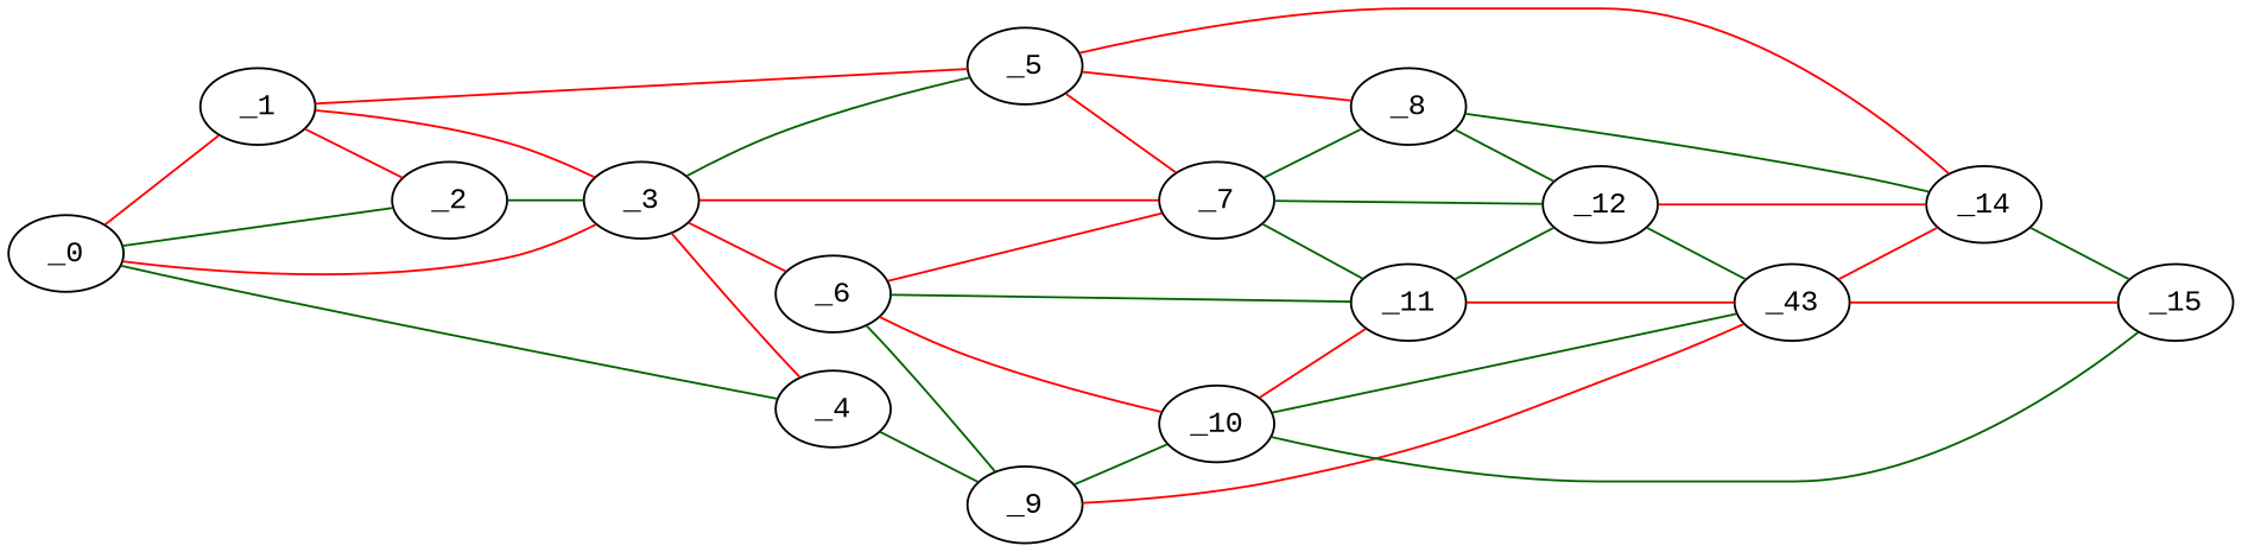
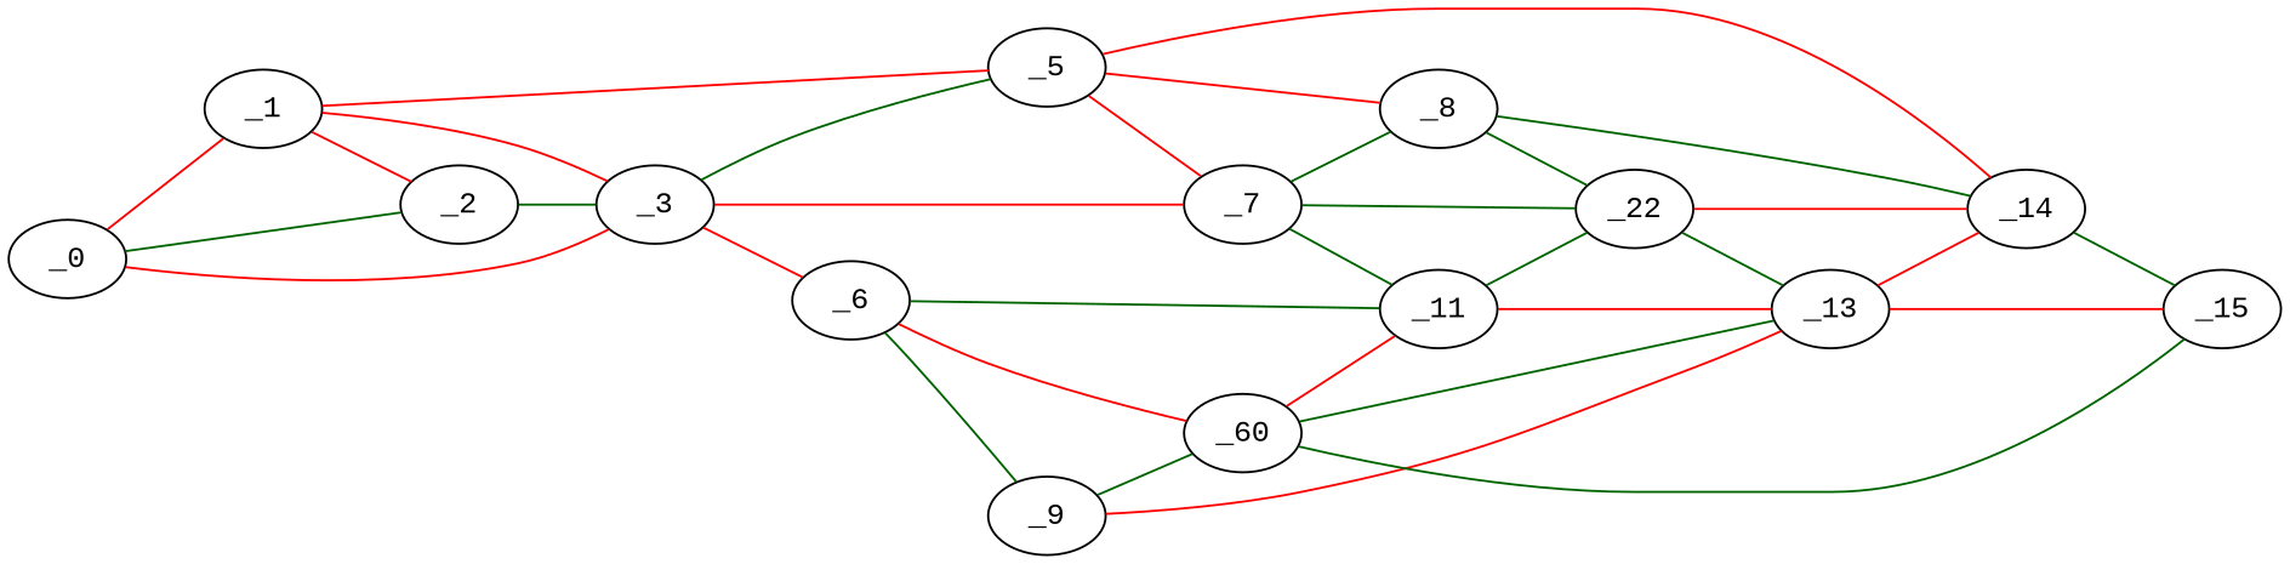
  graph {
    fontname="Liberation Mono"
    rankdir=LR
    node [fontname="Liberation Mono" x=89 y=32]
    edge [color=red fontname="Liberation Mono" valence=2]
    _0 [x=5]
    _1 [x=24 y=92]
    _2 [x=27 y=86]
    _3 [x=43 y=78]
-   _4 [x=48 y=23]
    _5 [x=84 y=97]
    _6 [y=47]
    _7 [y=62]
    _9 [x=97]
    _8 [x=96 y=86]
    _14 [x=124 y=67]
-   _10 [x=101 y=39]
+   _10 [x=101 y=39 label=_60]
    _11 [x=104 y=53]
-   _12 [x=106 y=68]
-   _13 [x=116 y=54 label=_43]
+   _12 [x=106 y=68 label=_22]
+   _13 [x=116 y=54]
    _15 [x=125 y=45]
    _0 -- _1 [valence=1]
    _0 -- _2 [color=darkgreen]
    _0 -- _3 [valence=1]
-   _0 -- _4 [color=darkgreen valence=1]
    _1 -- _2
    _1 -- _3
    _1 -- _5 [valence=1]
    _2 -- _3 [color=darkgreen valence=1]
-   _3 -- _4
    _3 -- _5 [color=darkgreen]
    _3 -- _6
    _3 -- _7 [valence=1]
-   _4 -- _9 [color=darkgreen valence=1]
    _5 -- _7 [valence=1]
    _5 -- _8
    _5 -- _14 [valence=1]
-   _6 -- _7
    _6 -- _9 [color=darkgreen]
    _6 -- _10 [valence=1]
    _6 -- _11 [color=darkgreen]
    _7 -- _8 [color=darkgreen]
    _7 -- _11 [color=darkgreen]
    _7 -- _12 [color=darkgreen]
    _9 -- _10 [color=darkgreen]
    _9 -- _13 [valence=1]
    _8 -- _14 [color=darkgreen valence=1]
    _8 -- _12 [color=darkgreen valence=1]
    _14 -- _15 [color=darkgreen valence=1]
    _10 -- _11 [valence=1]
    _10 -- _13 [color=darkgreen]
    _10 -- _15 [color=darkgreen valence=1]
    _11 -- _12 [color=darkgreen]
    _11 -- _13
    _12 -- _14
    _12 -- _13 [color=darkgreen]
    _13 -- _14 [valence=1]
    _13 -- _15
  }
